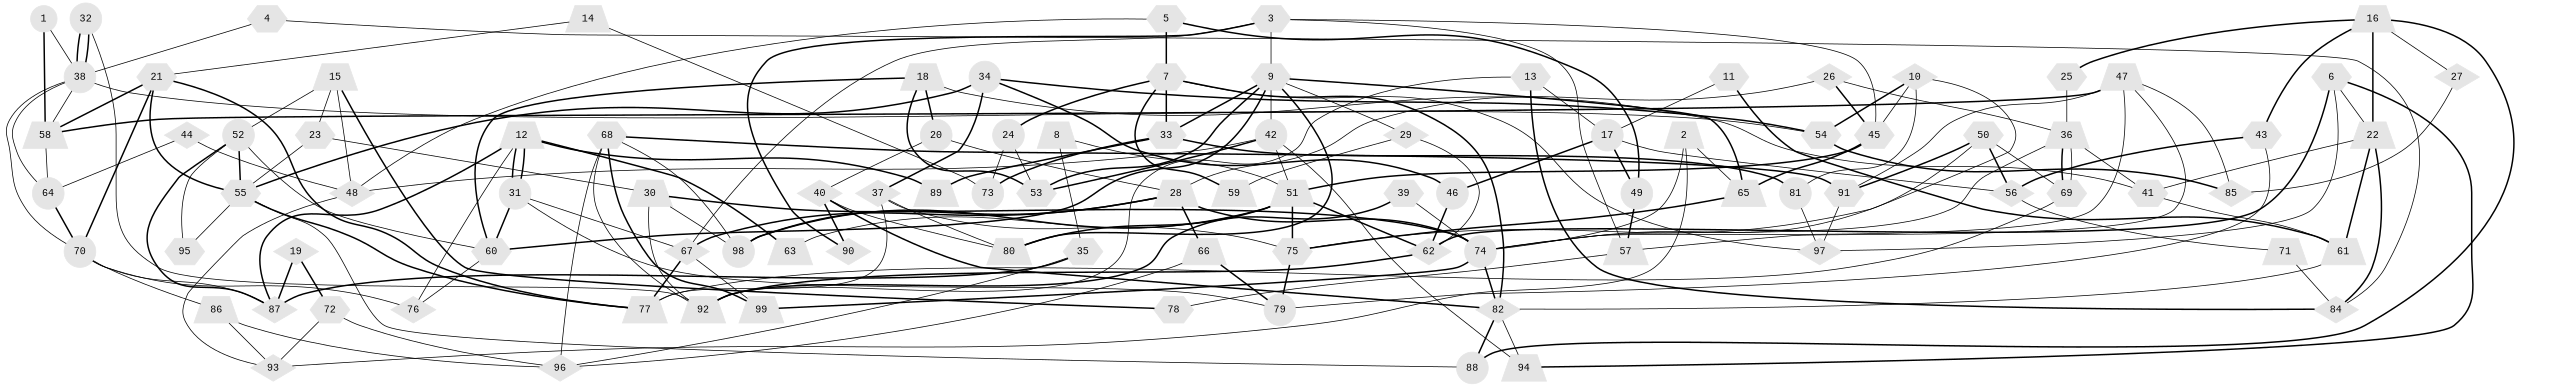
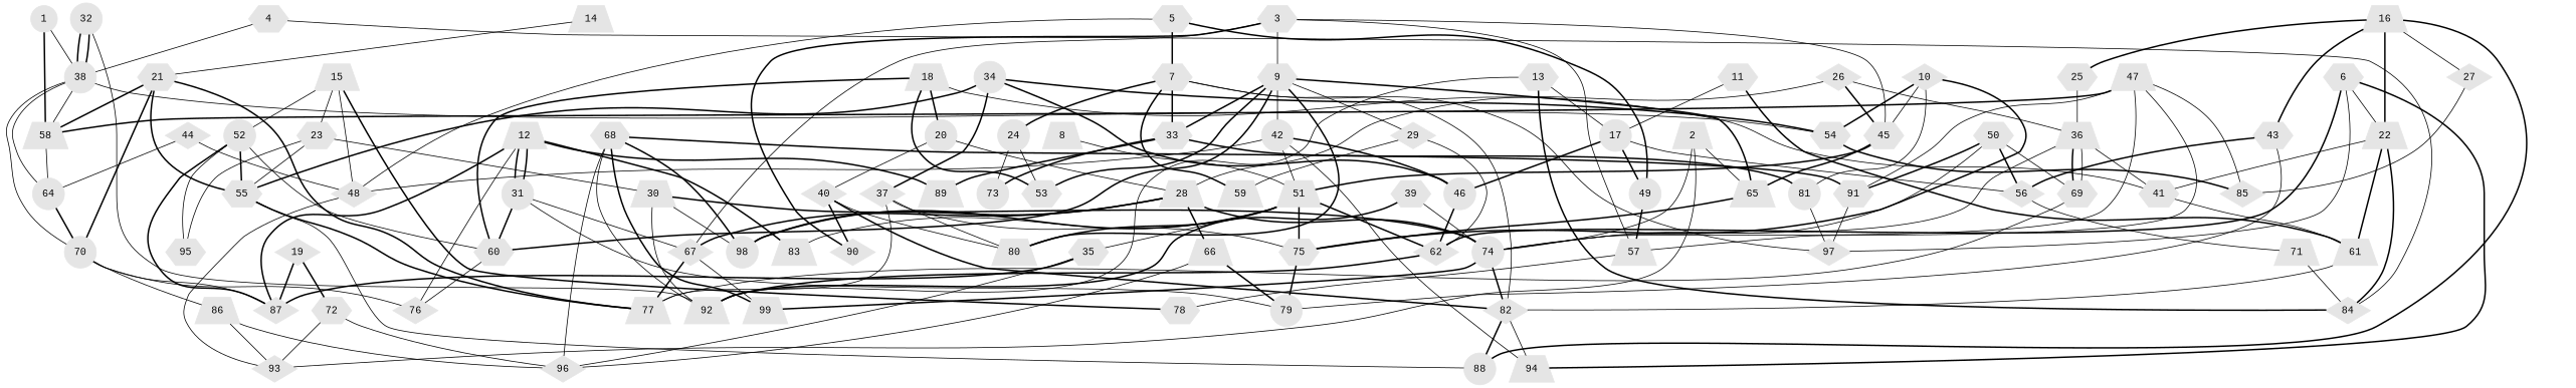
  graph {
    fontname="Liberation Mono"
    node [color=gray90 fontname="Liberation Mono" shape=hexagon style=filled]
    edge [fontname="Liberation Mono" style=solid]
    1 [shape=circle]
    38 [shape=circle]
    58 [shape=trapezium]
    54
    70 [shape=circle]
    64 [shape=circle]
    88 [shape=circle]
    55
    77 [shape=trapezium]
    2 [shape=trapezium]
    65 [shape=trapezium]
    74 [shape=circle]
    93 [shape=diamond]
    75
    82 [shape=diamond]
    99 [shape=trapezium]
    3
    9
    45
    57 [shape=trapezium]
    67 [shape=diamond]
    90 [shape=diamond]
    33
    29 [shape=diamond]
    42 [shape=circle]
    53
    60
    80 [shape=trapezium]
    51 [shape=trapezium]
    78
    4
    84 [shape=diamond]
    5
    7
    48 [shape=diamond]
    49 [shape=circle]
    97 [shape=diamond]
    24 [shape=circle]
    59 [shape=trapezium]
    22 [shape=trapezium]
    6
    62 [shape=diamond]
    94 [shape=trapezium]
    61 [shape=trapezium]
    41
    92 [shape=trapezium]
    73 [shape=circle]
    81 [shape=circle]
    89 [shape=trapezium]
    8 [shape=trapezium]
    35
    87 [shape=diamond]
    96 [shape=diamond]
-   83 [shape=trapezium label=63]
+   83 [shape=trapezium]
    98 [shape=circle]
    46 [shape=circle]
    76 [shape=diamond]
    10 [shape=diamond]
    85 [shape=diamond]
    79 [shape=circle]
    17 [shape=circle]
    11
    56 [shape=diamond]
    12 [shape=trapezium]
    31 [shape=circle]
    13
    14 [shape=trapezium]
    21
    15 [shape=trapezium]
    23
    52 [shape=circle]
    30 [shape=trapezium]
    95
    16 [shape=trapezium]
    25
    27 [shape=diamond]
    43
    36 [shape=trapezium]
    71 [shape=trapezium]
    18 [shape=trapezium]
    20 [shape=circle]
    28 [shape=trapezium]
    40 [shape=diamond]
    19 [shape=diamond]
    72
    66 [shape=trapezium]
    86 [shape=trapezium]
    69
    26 [shape=diamond]
    32 [shape=circle]
    34 [shape=circle]
    37 [shape=diamond]
    39
    44 [shape=diamond]
    47 [shape=trapezium]
    91
    50
    68
    1 -- 38
    1 -- 58 [style=bold]
    38 -- 58
    38 -- 54
    38 -- 70
    38 -- 64
    58 -- 64
    54 -- 85 [style=bold]
    70 -- 87
    70 -- 76
    70 -- 86
    64 -- 70 [style=bold]
    55 -- 88
    55 -- 77 [style=bold]
    2 -- 65
    2 -- 74
    2 -- 93
    65 -- 75 [style=bold]
    74 -- 82 [style=bold]
    74 -- 99 [style=bold]
    75 -- 79 [style=bold]
    82 -- 88 [style=bold]
    82 -- 94
    3 -- 9
    3 -- 45
    3 -- 57
    3 -- 67
    3 -- 90 [style=bold]
    9 -- 65 [style=bold]
    9 -- 33 [style=bold]
    9 -- 29
    9 -- 42
    9 -- 53 [style=bold]
    9 -- 60 [style=bold]
    9 -- 80 [style=bold]
    45 -- 65 [style=bold]
    45 -- 51 [style=bold]
    57 -- 78
    67 -- 77 [style=bold]
    67 -- 99
    33 -- 73 [style=bold]
    33 -- 81 [style=bold]
    33 -- 89 [style=bold]
    29 -- 59
    29 -- 62
    42 -- 51
    42 -- 48
    42 -- 94
-   42 -- 53 [style=bold]
+   42 -- 46 [style=bold]
    60 -- 76
    51 -- 75 [style=bold]
    51 -- 80 [style=bold]
    51 -- 62 [style=bold]
    51 -- 83
    51 -- 98 [style=bold]
    4 -- 38
    4 -- 84
    5 -- 7 [style=bold]
    5 -- 48
    5 -- 49 [style=bold]
-   7 -- 82 [style=bold]
+   7 -- 82
    7 -- 33 [style=bold]
    7 -- 97
    7 -- 24 [style=bold]
    7 -- 59 [style=bold]
    48 -- 93
    49 -- 57 [style=bold]
    24 -- 53
    24 -- 73
    22 -- 84 [style=bold]
    22 -- 61 [style=bold]
    22 -- 41
    6 -- 97
    6 -- 22
    6 -- 62 [style=bold]
    6 -- 94 [style=bold]
    62 -- 92 [style=bold]
    61 -- 82
    41 -- 61
    81 -- 97
    8 -- 51
-   8 -- 35
+   51 -- 35
    35 -- 87 [style=bold]
    35 -- 96
    46 -- 62 [style=bold]
    10 -- 54 [style=bold]
-   10 -- 75
+   10 -- 75 [style=bold]
    10 -- 45
    10 -- 81
    17 -- 49 [style=bold]
    17 -- 46 [style=bold]
    17 -- 56
    11 -- 61 [style=bold]
    11 -- 17
    56 -- 71
    12 -- 89 [style=bold]
    12 -- 87 [style=bold]
    12 -- 83 [style=bold]
    12 -- 76
    12 -- 31 [style=bold]
    12 -- 31 [style=bold]
    31 -- 67
    31 -- 60 [style=bold]
    31 -- 79
    13 -- 84 [style=bold]
    13 -- 92
    13 -- 17
-   14 -- 73
    14 -- 21
    21 -- 58 [style=bold]
    21 -- 70 [style=bold]
    21 -- 55 [style=bold]
    21 -- 77 [style=bold]
    15 -- 78 [style=bold]
    15 -- 48
    15 -- 23
    15 -- 52
    23 -- 55
    23 -- 30
-   55 -- 95
+   23 -- 95
    52 -- 55 [style=bold]
    52 -- 60
    52 -- 87 [style=bold]
    52 -- 95
    30 -- 74 [style=bold]
    30 -- 92
    30 -- 98
    16 -- 88 [style=bold]
    16 -- 22 [style=bold]
    16 -- 25 [style=bold]
    16 -- 27
    16 -- 43 [style=bold]
    25 -- 36
    27 -- 85
    43 -- 79
    43 -- 56 [style=bold]
    36 -- 74
    36 -- 41
    36 -- 69 [style=bold]
    36 -- 69
    71 -- 84
    18 -- 53 [style=bold]
    18 -- 60 [style=bold]
    18 -- 41
    18 -- 20 [style=bold]
    20 -- 28
    20 -- 40
    28 -- 74 [style=bold]
    28 -- 67 [style=bold]
    28 -- 98 [style=bold]
    28 -- 66 [style=bold]
    40 -- 82 [style=bold]
    40 -- 90 [style=bold]
    40 -- 80
    19 -- 87 [style=bold]
    19 -- 72 [style=bold]
    72 -- 93
    72 -- 96
    66 -- 96
    66 -- 79 [style=bold]
    86 -- 93
    86 -- 96
    69 -- 77
    26 -- 45 [style=bold]
    26 -- 36
    26 -- 28
    32 -- 38 [style=bold]
    32 -- 38 [style=bold]
    32 -- 92
    34 -- 54 [style=bold]
    34 -- 55 [style=bold]
    34 -- 46 [style=bold]
    34 -- 37 [style=bold]
    37 -- 77
    37 -- 75
    37 -- 80
    39 -- 74
    39 -- 92 [style=bold]
    44 -- 64
    44 -- 48
    47 -- 58 [style=bold]
    47 -- 74
    47 -- 57
    47 -- 85
    47 -- 91
    91 -- 97
    50 -- 74
    50 -- 56 [style=bold]
    50 -- 69
    50 -- 91 [style=bold]
    68 -- 99 [style=bold]
    68 -- 92
    68 -- 96
-   68 -- 98
+   68 -- 98 [style=bold]
    68 -- 91 [style=bold]
  }
